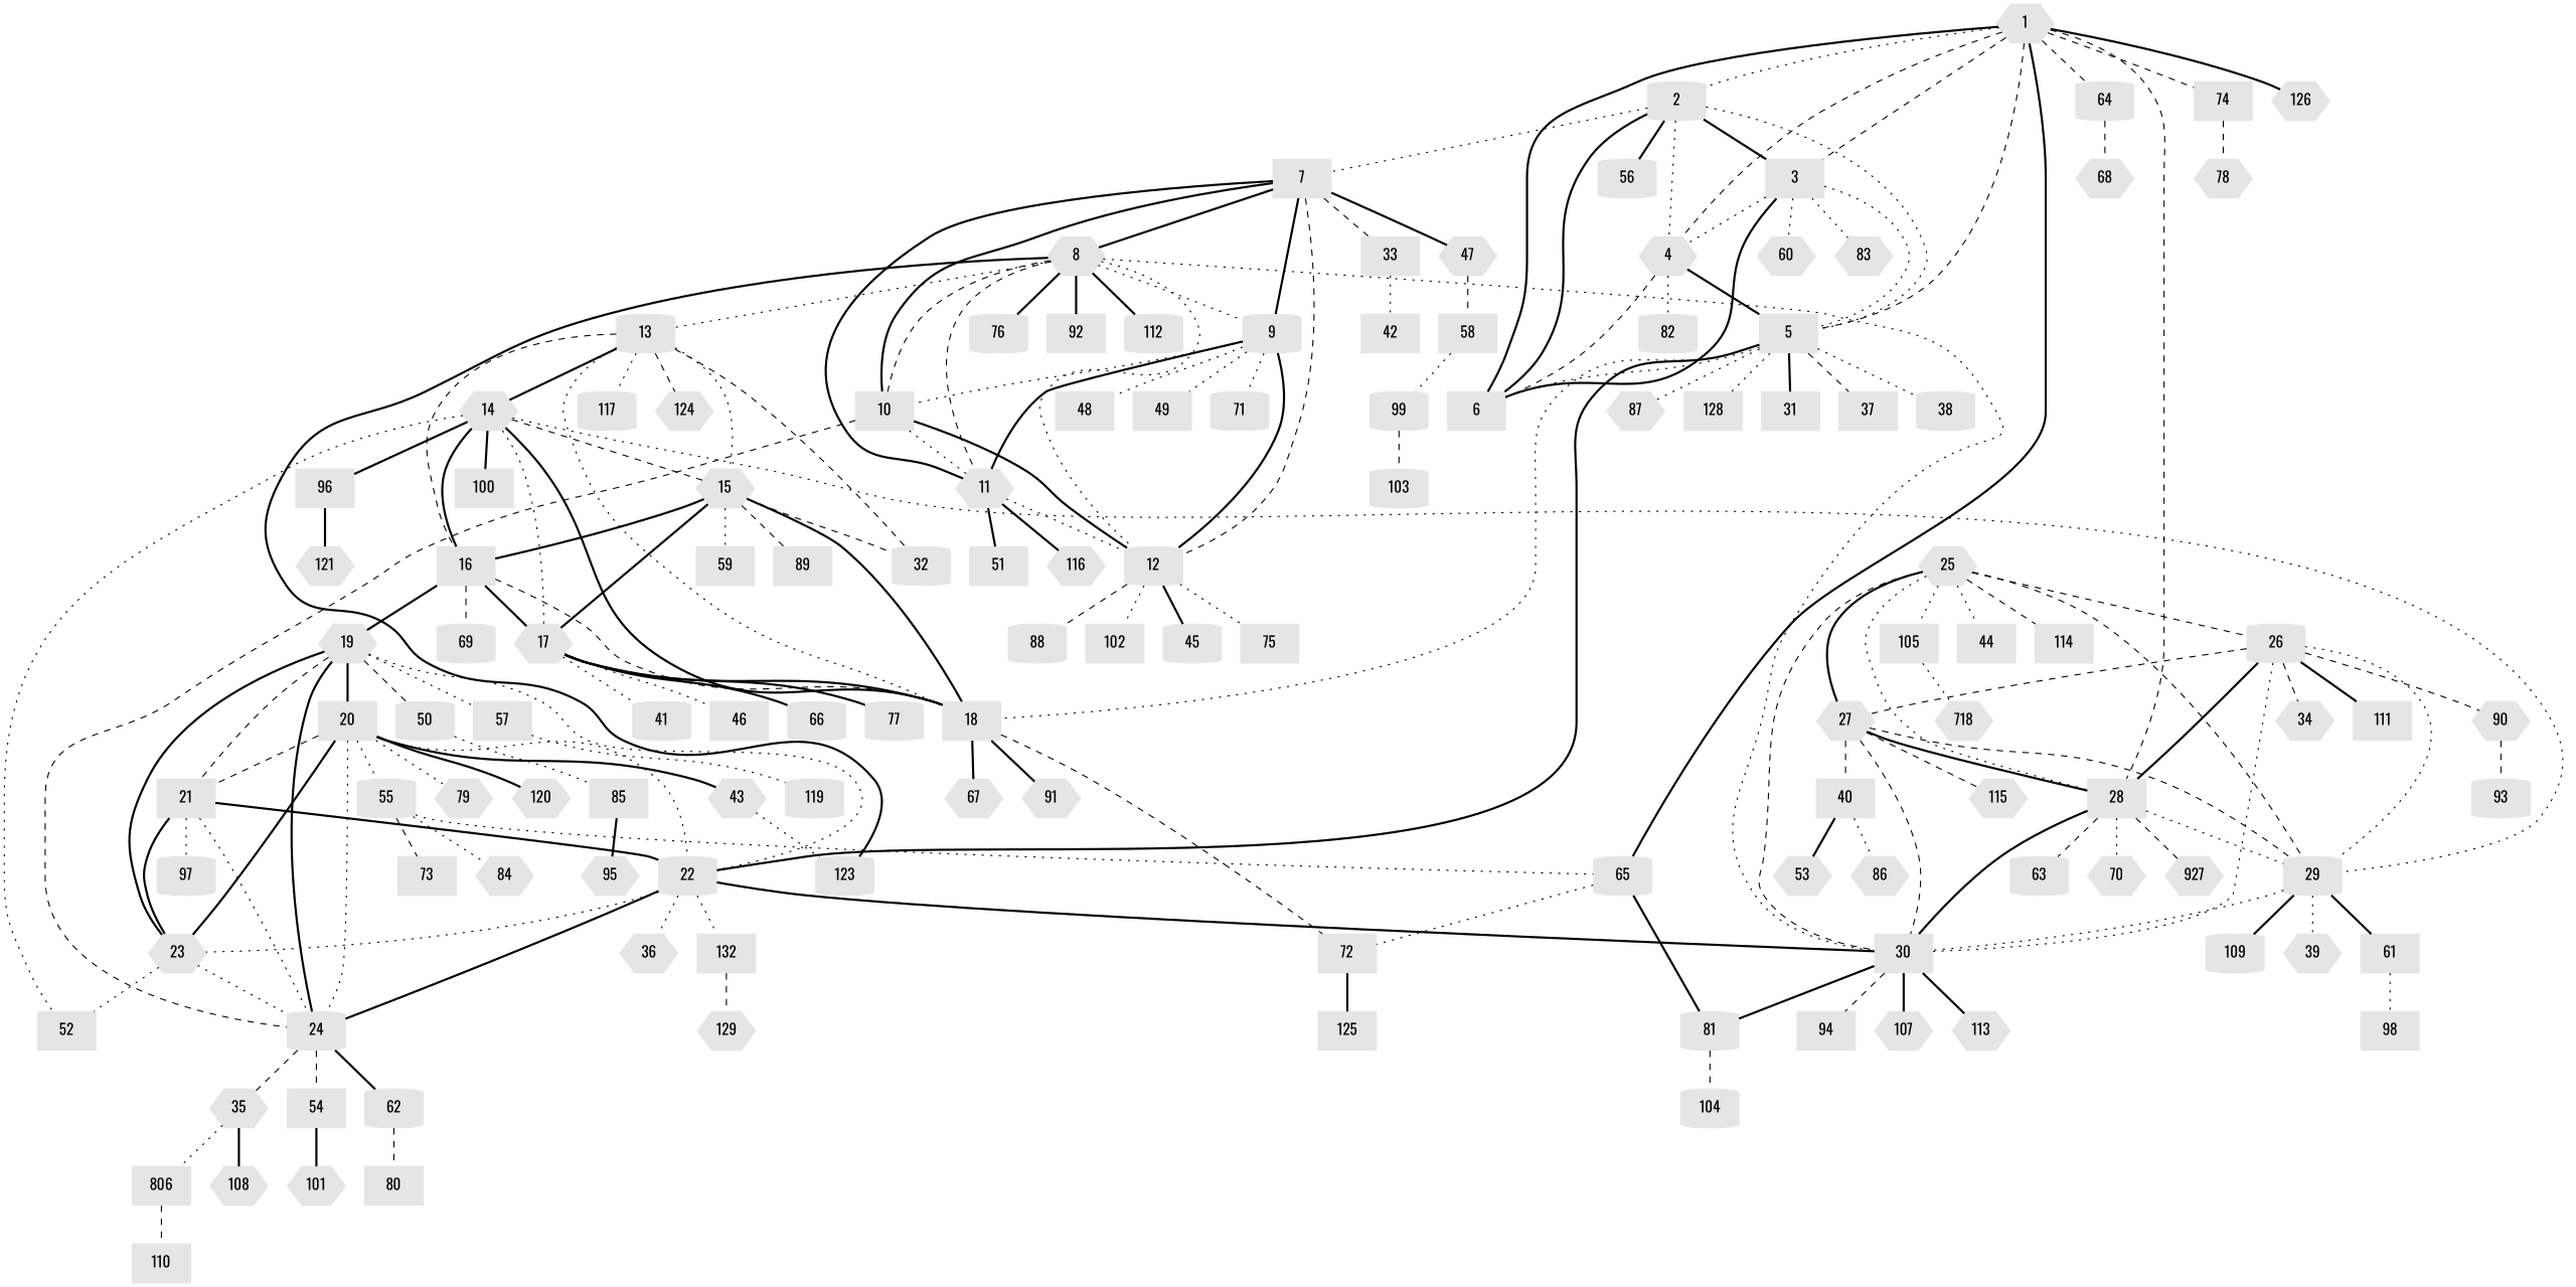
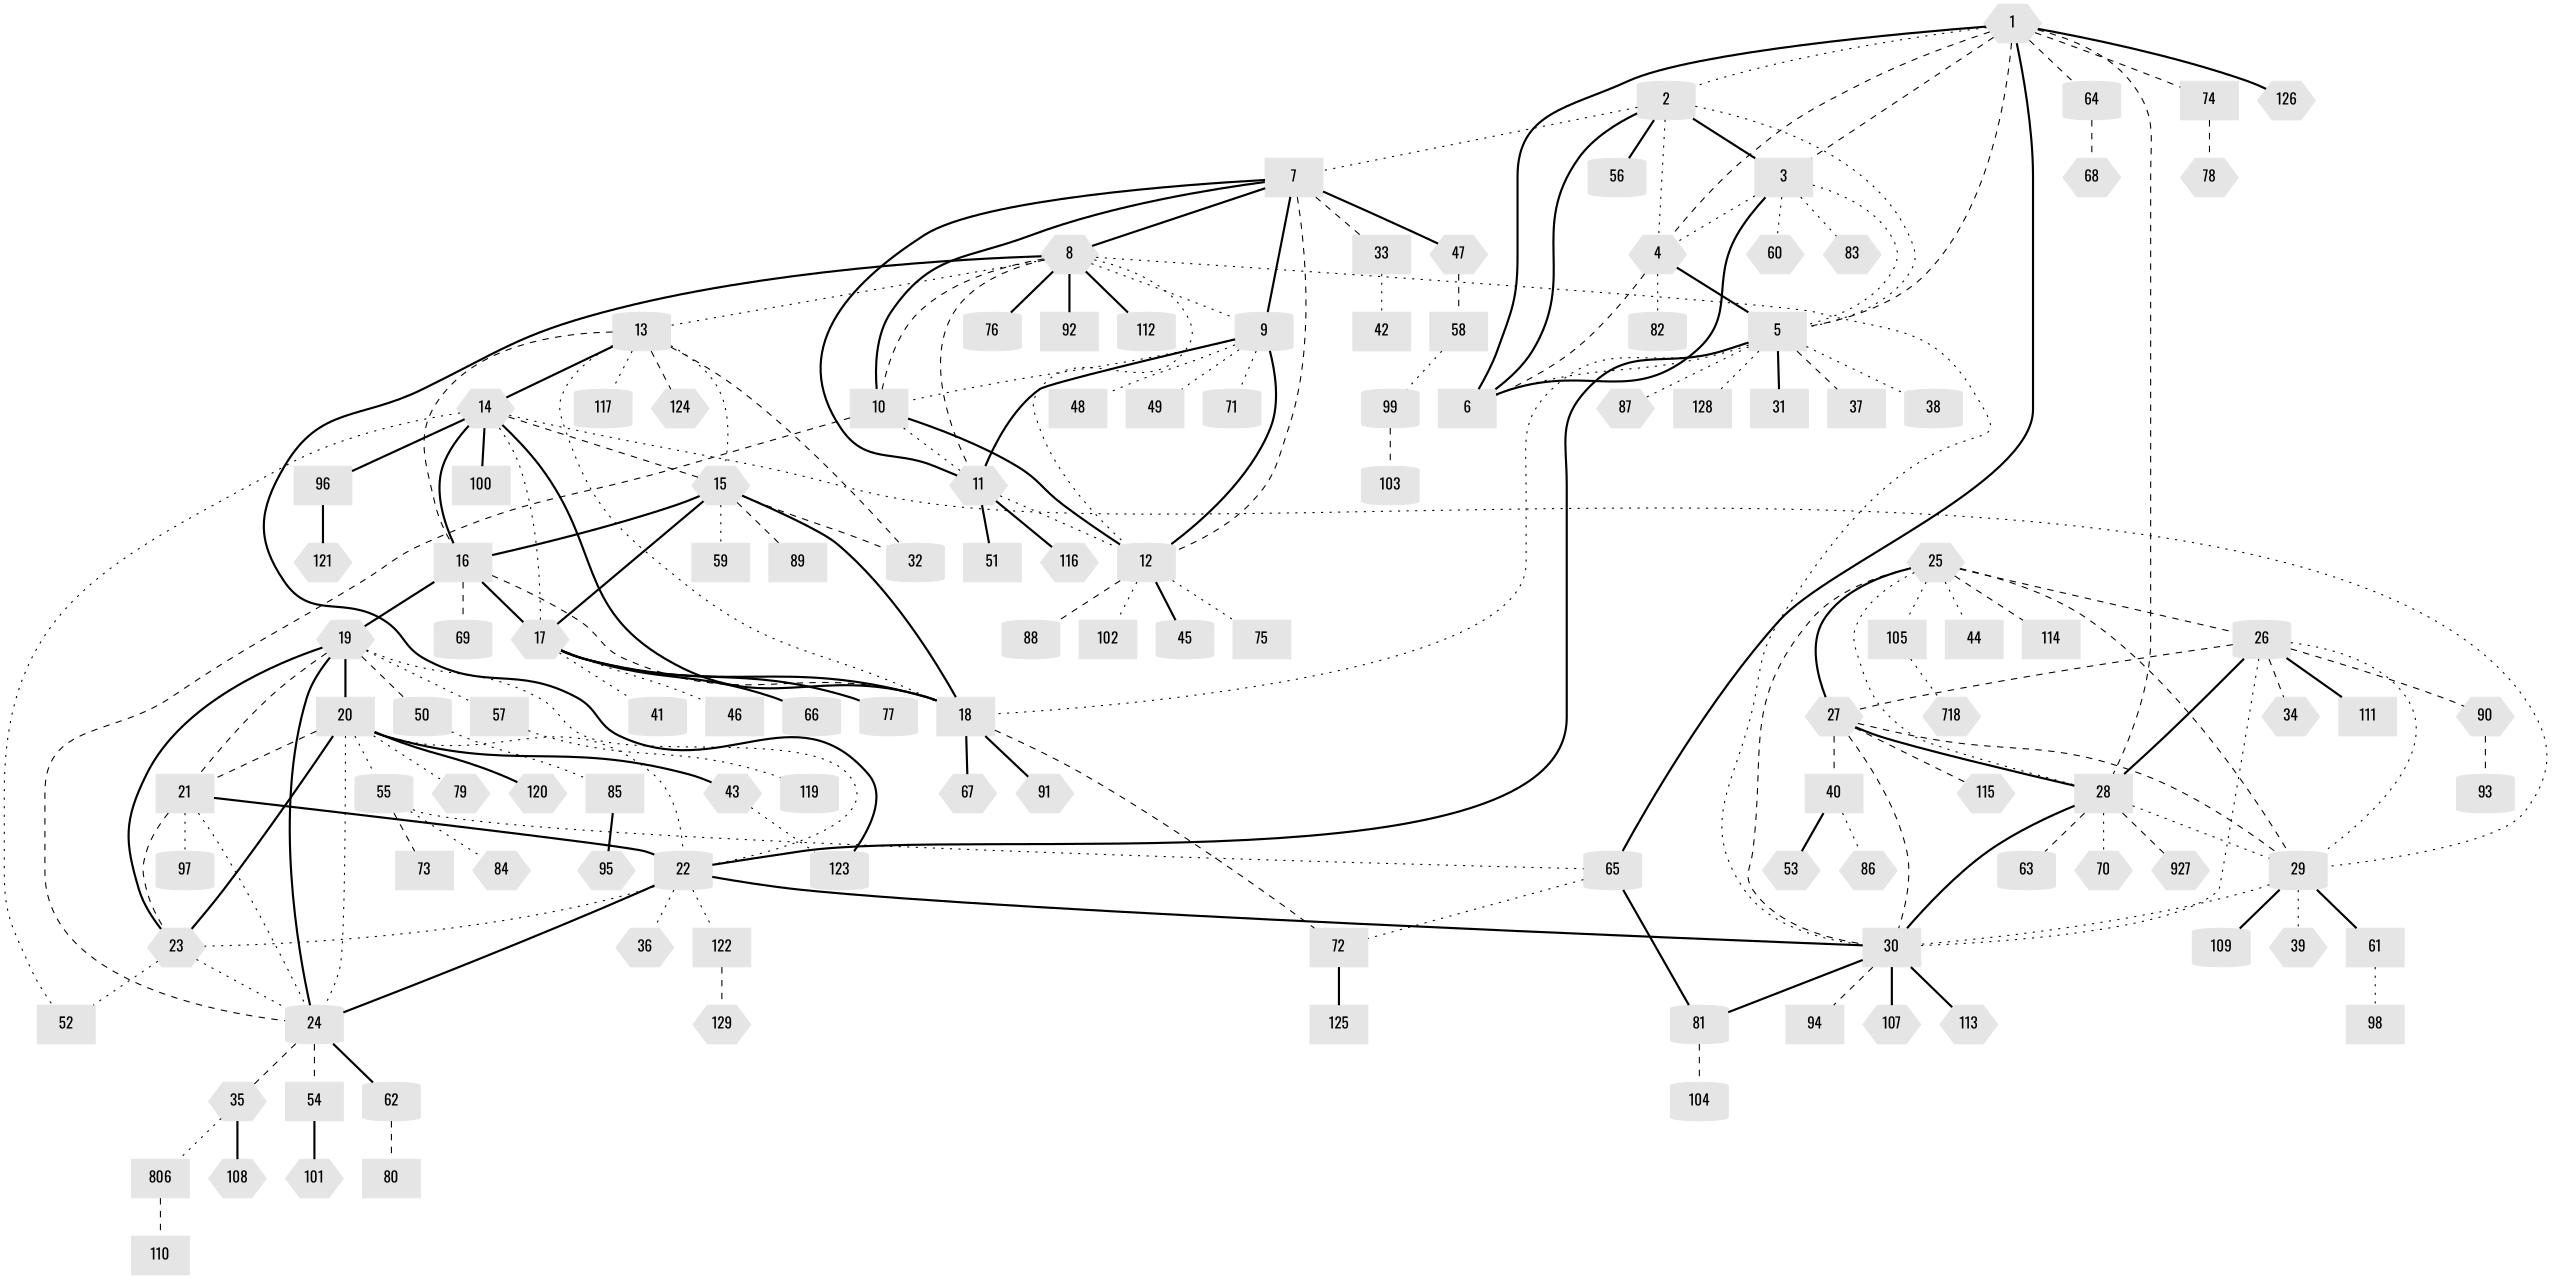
  graph {
    fontname=Oswald
    node [color=gray90 fontname=Oswald shape=box style=filled]
    edge [fontname=Oswald style=dotted]
    1 [shape=hexagon]
    2 [shape=cylinder]
    3
    4 [shape=hexagon]
    5
    6
    28
    64 [shape=cylinder]
    65 [shape=cylinder]
    74
    126 [shape=hexagon]
    7
    56 [shape=cylinder]
    60 [shape=hexagon]
    83 [shape=hexagon]
    82 [shape=cylinder]
    18
    22 [shape=cylinder]
    31
    37
    38 [shape=cylinder]
    87 [shape=hexagon]
    128
    30
    29 [shape=cylinder]
    63 [shape=cylinder]
    70 [shape=hexagon]
    n28 [label=927 shape=hexagon]
    68 [shape=hexagon]
    72
    81 [shape=cylinder]
    78 [shape=hexagon]
    8 [shape=hexagon]
    9 [shape=cylinder]
    10
    11 [shape=hexagon]
    12 [shape=cylinder]
    33
    47 [shape=hexagon]
    67 [shape=hexagon]
    91 [shape=hexagon]
    24 [shape=cylinder]
    23 [shape=hexagon]
    36 [shape=hexagon]
-   122 [label=132]
+   122
    13 [shape=cylinder]
    76 [shape=cylinder]
    92
    112 [shape=cylinder]
    123 [shape=cylinder]
    48
    49
    71 [shape=cylinder]
    51
    116 [shape=hexagon]
    45 [shape=cylinder]
    75
    88 [shape=cylinder]
    102
    42
    58
    14 [shape=hexagon]
    15 [shape=hexagon]
    16
    117 [shape=cylinder]
    124 [shape=hexagon]
    32 [shape=cylinder]
    94
    107 [shape=hexagon]
    113 [shape=hexagon]
    35 [shape=hexagon]
    54
    62 [shape=cylinder]
    17 [shape=hexagon]
    52
    96
    100
    59
    89
    19 [shape=hexagon]
    69 [shape=cylinder]
    41 [shape=cylinder]
    46
    66 [shape=cylinder]
    77 [shape=cylinder]
    39 [shape=hexagon]
    61
    109 [shape=cylinder]
    121 [shape=hexagon]
    20
    21
    50 [shape=cylinder]
    57
    125
    43 [shape=hexagon]
    55 [shape=cylinder]
    79 [shape=hexagon]
    120 [shape=hexagon]
    97 [shape=cylinder]
    85
    119 [shape=cylinder]
    73
    84 [shape=hexagon]
    129 [shape=hexagon]
    n105 [label=806]
    108 [shape=hexagon]
    101 [shape=hexagon]
    80
    25 [shape=hexagon]
    26 [shape=cylinder]
    27 [shape=hexagon]
    44
    105
    114
    34 [shape=hexagon]
    90 [shape=hexagon]
    111
    40
    115 [shape=hexagon]
    n120 [label=718 shape=hexagon]
    93 [shape=cylinder]
    53 [shape=hexagon]
    86 [shape=hexagon]
    98
    104 [shape=cylinder]
    110
    99 [shape=cylinder]
    95 [shape=hexagon]
    103 [shape=cylinder]
    1 -- 2
    1 -- 3 [style=dashed]
    1 -- 4 [style=dashed]
    1 -- 5 [style=dashed]
    1 -- 6 [style=bold]
    1 -- 28 [style=dashed]
    1 -- 64 [style=dashed]
    1 -- 65 [style=bold]
    1 -- 74 [style=dashed]
    1 -- 126 [style=bold]
    2 -- 3 [style=bold]
    2 -- 4
    2 -- 5
    2 -- 6 [style=bold]
    2 -- 7
    2 -- 56 [style=bold]
    3 -- 4
    3 -- 5
    3 -- 6 [style=bold]
    3 -- 60
    3 -- 83
    4 -- 5 [style=bold]
    4 -- 6 [style=dashed]
    4 -- 82
    5 -- 6
    5 -- 18
    5 -- 22 [style=bold]
    5 -- 31 [style=bold]
    5 -- 37 [style=dashed]
    5 -- 38
    5 -- 87
    5 -- 128
    28 -- 30 [style=bold]
    28 -- 29
    28 -- 63 [style=dashed]
    28 -- 70
    28 -- n28 [style=dashed]
    64 -- 68 [style=dashed]
    65 -- 72
    65 -- 81 [style=bold]
    74 -- 78 [style=dashed]
    7 -- 8 [style=bold]
    7 -- 9 [style=bold]
    7 -- 10 [style=bold]
    7 -- 11 [style=bold]
    7 -- 12 [style=dashed]
    7 -- 33 [style=dashed]
    7 -- 47 [style=bold]
    18 -- 72 [style=dashed]
    18 -- 67 [style=bold]
    18 -- 91 [style=bold]
    22 -- 30 [style=bold]
    22 -- 24 [style=bold]
    22 -- 23
    22 -- 36
    22 -- 122
    30 -- 81 [style=bold]
    30 -- 94 [style=dashed]
    30 -- 107 [style=bold]
    30 -- 113 [style=bold]
    29 -- 30
    29 -- 39
    29 -- 61 [style=bold]
    29 -- 109 [style=bold]
    72 -- 125 [style=bold]
    81 -- 104 [style=dashed]
    8 -- 30
    8 -- 9
    8 -- 10 [style=dashed]
    8 -- 11 [style=dashed]
    8 -- 12
    8 -- 13
    8 -- 76 [style=bold]
    8 -- 92 [style=bold]
    8 -- 112 [style=bold]
    8 -- 123 [style=bold]
    9 -- 10
    9 -- 11 [style=bold]
    9 -- 12 [style=bold]
    9 -- 48
    9 -- 49
    9 -- 71
    10 -- 11
    10 -- 12 [style=bold]
    10 -- 24 [style=dashed]
    11 -- 12
    11 -- 51 [style=bold]
    11 -- 116 [style=bold]
    12 -- 45 [style=bold]
    12 -- 75
    12 -- 88 [style=dashed]
    12 -- 102
    33 -- 42
    47 -- 58 [style=dashed]
    24 -- 35 [style=dashed]
    24 -- 54 [style=dashed]
    24 -- 62 [style=bold]
    23 -- 24
    23 -- 52
    122 -- 129 [style=dashed]
    13 -- 18
    13 -- 14 [style=bold]
    13 -- 15
    13 -- 16 [style=dashed]
    13 -- 117
    13 -- 124 [style=dashed]
    13 -- 32 [style=dashed]
    58 -- 99
    14 -- 18 [style=bold]
    14 -- 29
    14 -- 15 [style=dashed]
    14 -- 16 [style=bold]
    14 -- 17
    14 -- 52
    14 -- 96 [style=bold]
    14 -- 100 [style=bold]
    15 -- 18 [style=bold]
    15 -- 16 [style=bold]
    15 -- 32 [style=dashed]
    15 -- 17 [style=bold]
    15 -- 59
    15 -- 89 [style=dashed]
    16 -- 18 [style=dashed]
    16 -- 17 [style=bold]
    16 -- 19 [style=bold]
    16 -- 69 [style=dashed]
    35 -- n105
    35 -- 108 [style=bold]
    54 -- 101 [style=bold]
    62 -- 80 [style=dashed]
    17 -- 18 [style=bold]
    17 -- 41
    17 -- 46
    17 -- 66 [style=bold]
    17 -- 77 [style=bold]
    96 -- 121 [style=bold]
    19 -- 22
    19 -- 24 [style=bold]
    19 -- 23 [style=bold]
    19 -- 20 [style=bold]
    19 -- 21 [style=dashed]
    19 -- 50 [style=dashed]
    19 -- 57
    61 -- 98
    20 -- 22
    20 -- 24
    20 -- 23 [style=bold]
    20 -- 21 [style=dashed]
    20 -- 43 [style=bold]
    20 -- 55
    20 -- 79
    20 -- 120 [style=bold]
    21 -- 22 [style=bold]
    21 -- 24
-   21 -- 23 [style=bold]
+   21 -- 23 [style=dashed]
    21 -- 97
    50 -- 85
    57 -- 119
    43 -- 123
    55 -- 65
    55 -- 73 [style=dashed]
    55 -- 84
    85 -- 95 [style=bold]
    n105 -- 110 [style=dashed]
    25 -- 28
    25 -- 30 [style=dashed]
    25 -- 29 [style=dashed]
    25 -- 26 [style=dashed]
    25 -- 27 [style=bold]
    25 -- 44
    25 -- 105
    25 -- 114 [style=dashed]
    26 -- 28 [style=bold]
    26 -- 30
    26 -- 29
    26 -- 27 [style=dashed]
    26 -- 34 [style=dashed]
    26 -- 90 [style=dashed]
    26 -- 111 [style=bold]
    27 -- 28 [style=bold]
    27 -- 30 [style=dashed]
    27 -- 29 [style=dashed]
    27 -- 40 [style=dashed]
    27 -- 115 [style=dashed]
    105 -- n120
    90 -- 93 [style=dashed]
    40 -- 53 [style=bold]
    40 -- 86
    99 -- 103 [style=dashed]
  }
